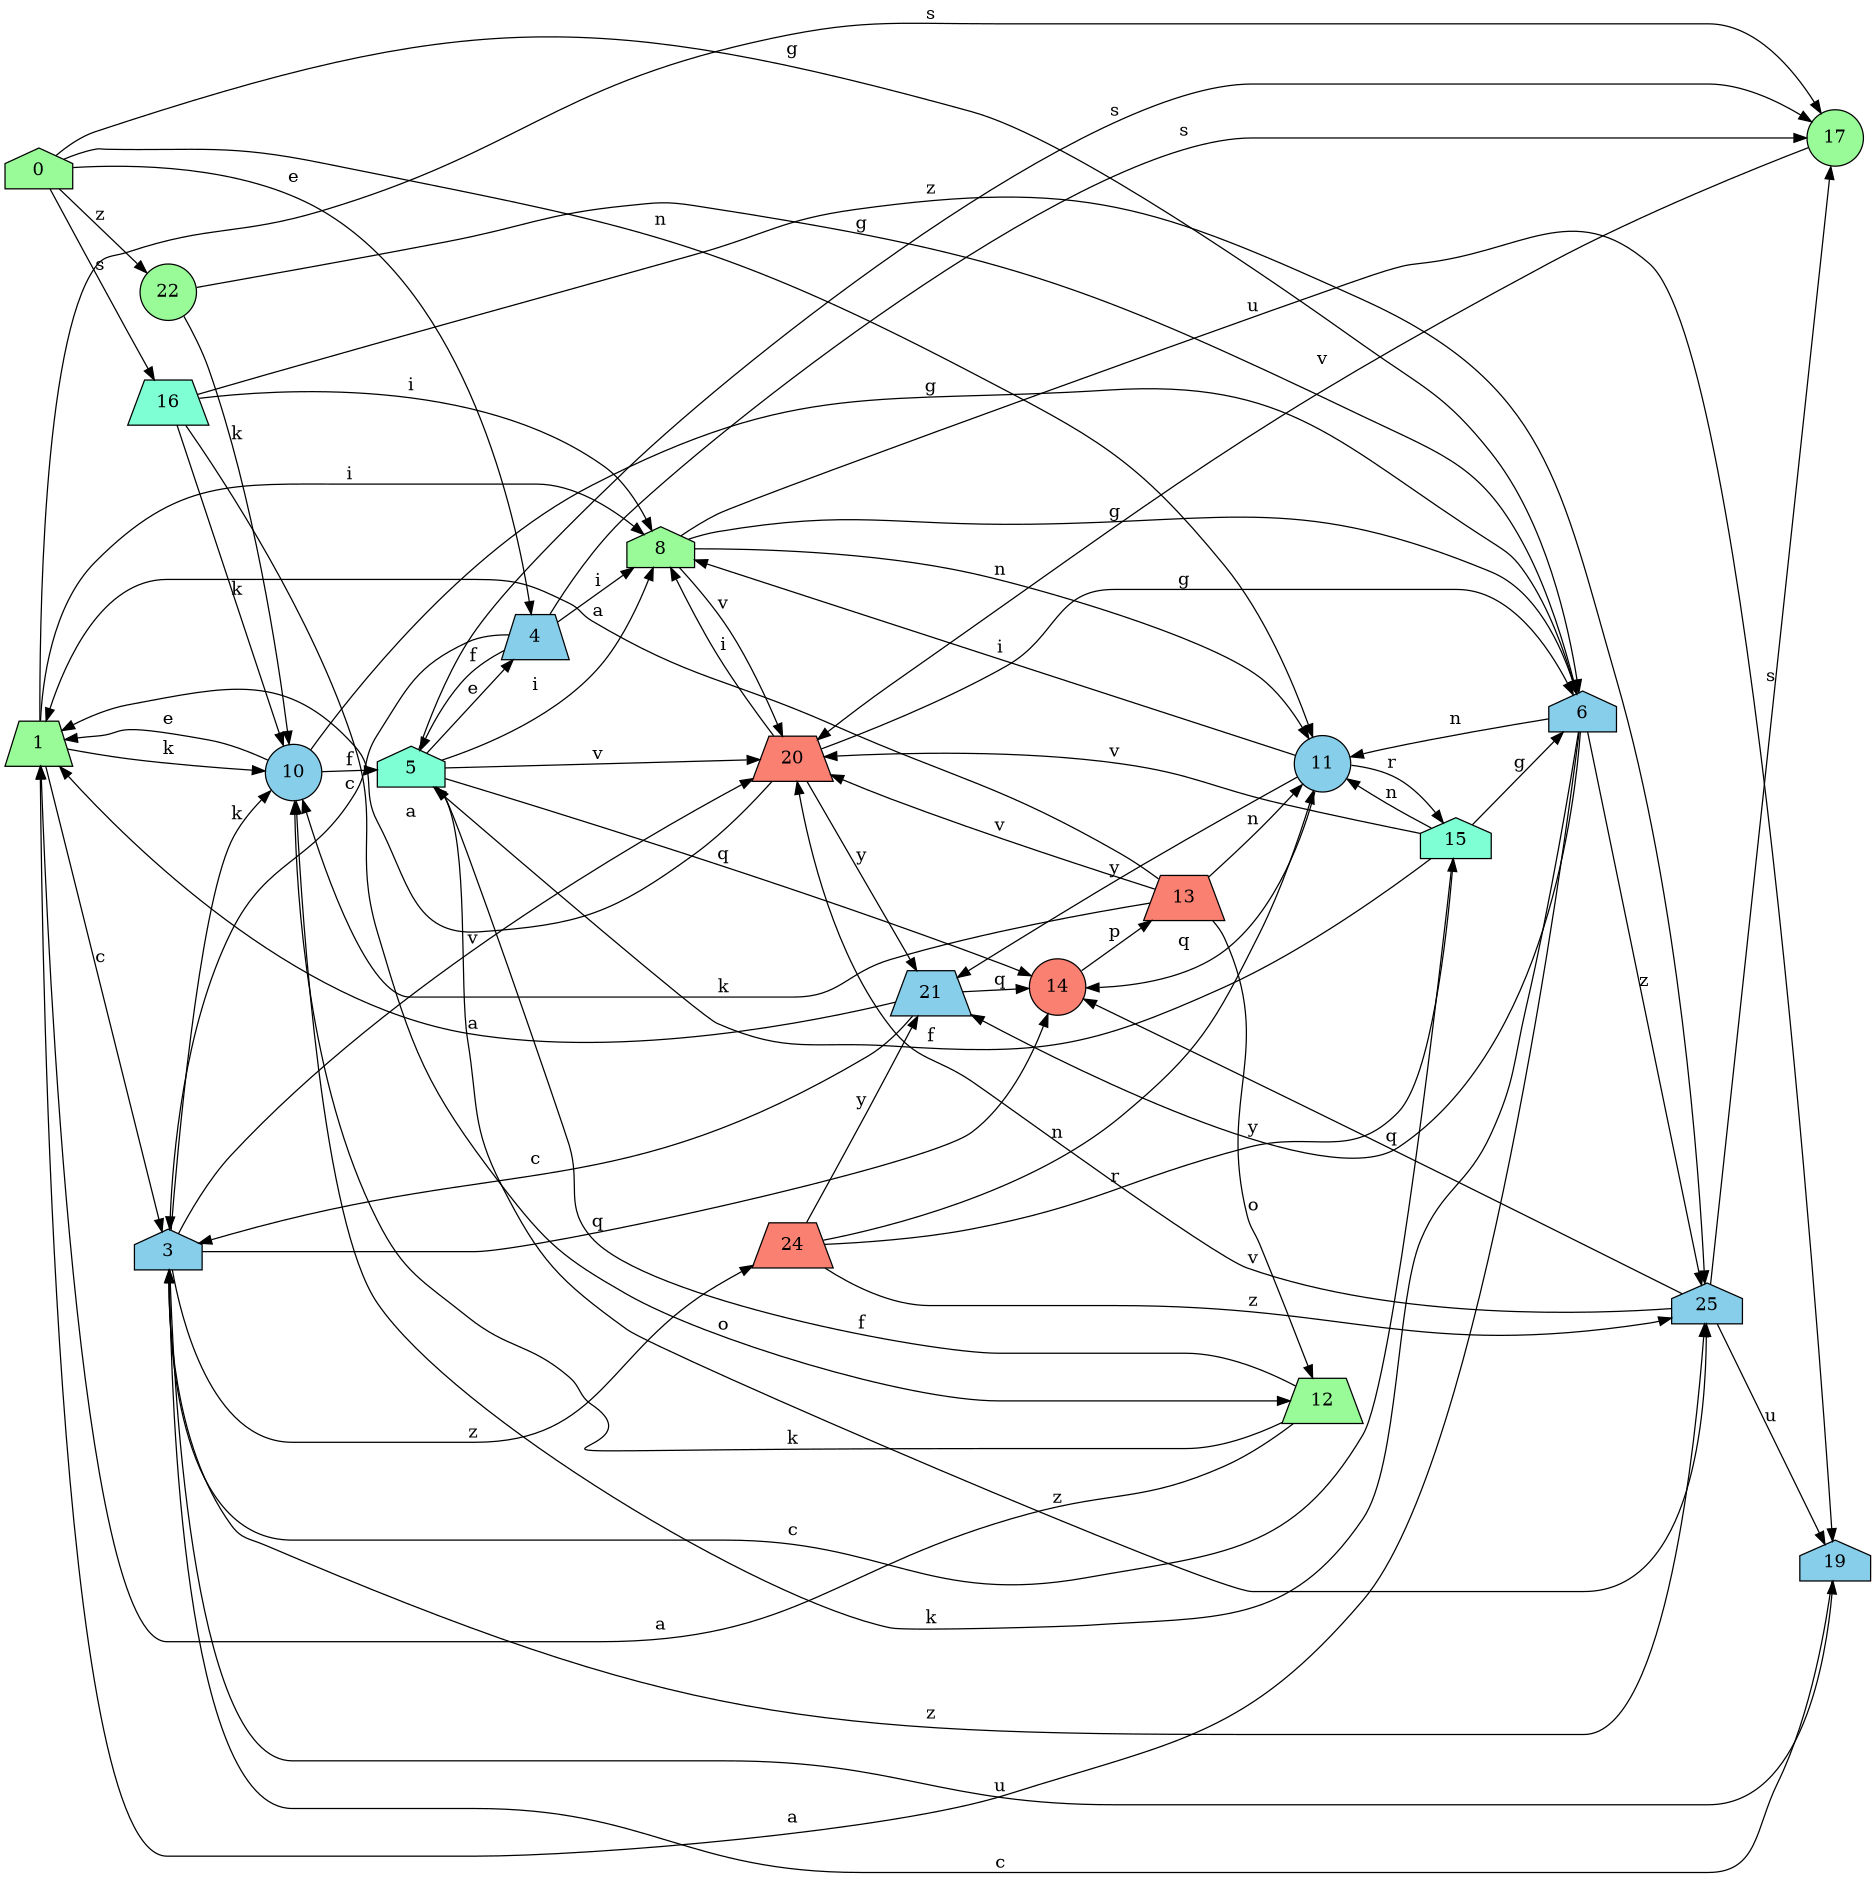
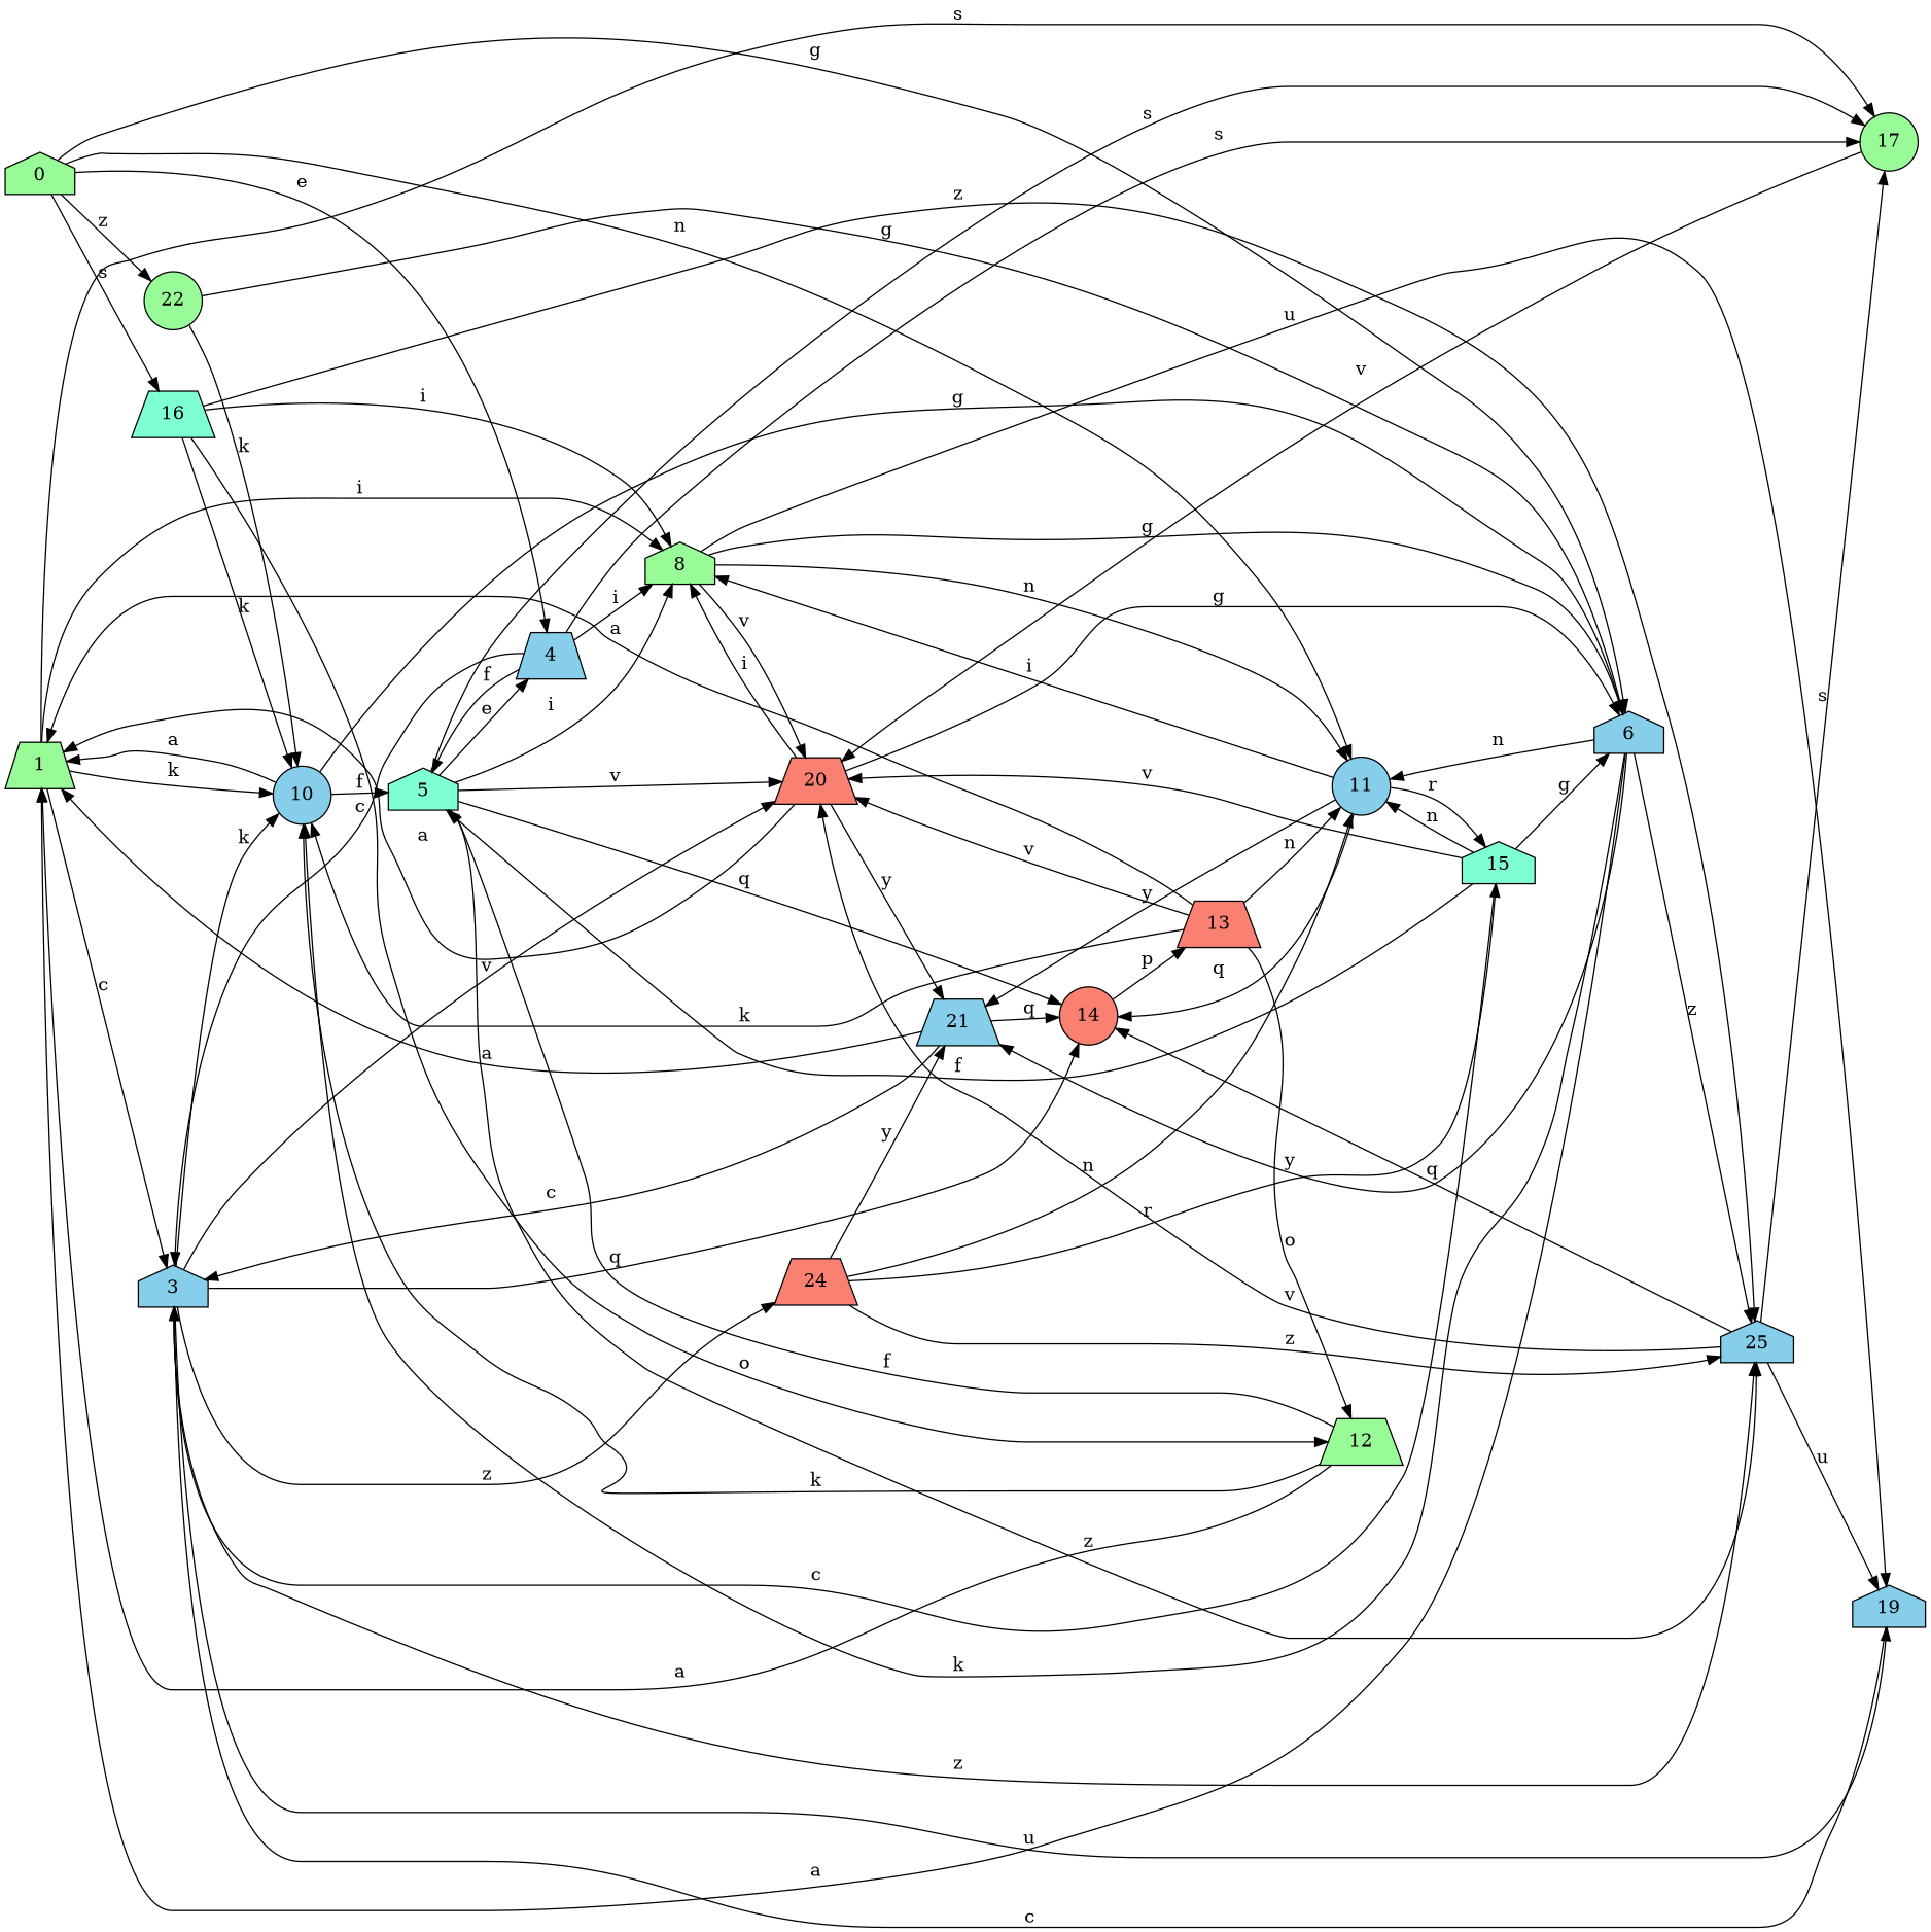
  strict digraph {
    rankdir=LR
    node [fillcolor=skyblue shape=trapezium style=filled]
    1 [fillcolor=palegreen]
    3 [shape=house]
    8 [fillcolor=palegreen shape=house]
    10 [shape=circle]
    17 [fillcolor=palegreen shape=circle]
    14 [fillcolor=salmon shape=circle]
    19 [shape=house]
    20 [fillcolor=salmon]
    24 [fillcolor=salmon]
    25 [shape=house]
    6 [shape=house]
    11 [shape=circle]
    5 [fillcolor=aquamarine shape=house]
    13 [fillcolor=salmon]
    21
    15 [fillcolor=aquamarine shape=house]
    4
    12 [fillcolor=palegreen]
    16 [fillcolor=aquamarine]
    0 [fillcolor=palegreen shape=house]
    22 [fillcolor=palegreen shape=circle]
    1 -> 3 [label=c]
    1 -> 8 [label=i]
    1 -> 10 [label=k]
    1 -> 17 [label=s]
    3 -> 10 [label=k]
    3 -> 14 [label=q]
    3 -> 19 [label=u]
    3 -> 20 [label=v]
    3 -> 24 [label=z]
    3 -> 25 [label=z]
    8 -> 19 [label=u]
    8 -> 20 [label=v]
    8 -> 6 [label=g]
    8 -> 11 [label=n]
-   10 -> 1 [label=e]
+   10 -> 1 [label=a]
    10 -> 6 [label=g]
    10 -> 5 [label=f]
    17 -> 20 [label=v]
    14 -> 13 [label=p]
    19 -> 3 [label=c]
    20 -> 1 [label=a]
    20 -> 8 [label=i]
    20 -> 6 [label=g]
    20 -> 21 [label=y]
    24 -> 25 [label=z]
    24 -> 11 [label=n]
    24 -> 21 [label=y]
    24 -> 15 [label=r]
    25 -> 17 [label=s]
    25 -> 14 [label=q]
    25 -> 19 [label=u]
    25 -> 20 [label=v]
    6 -> 1 [label=a]
    6 -> 10 [label=k]
    6 -> 25 [label=z]
    6 -> 11 [label=n]
    6 -> 21 [label=y]
    11 -> 8 [label=i]
    11 -> 14 [label=q]
    11 -> 21 [label=y]
    11 -> 15 [label=r]
    5 -> 8 [label=i]
    5 -> 17 [label=s]
    5 -> 14 [label=q]
    5 -> 20 [label=v]
    5 -> 25 [label=z]
    5 -> 4 [label=e]
    13 -> 1 [label=a]
    13 -> 10 [label=k]
    13 -> 20 [label=v]
    13 -> 11 [label=n]
    13 -> 12 [label=o]
    21 -> 1 [label=a]
    21 -> 3 [label=c]
    21 -> 14 [label=q]
    15 -> 3 [label=c]
    15 -> 20 [label=v]
    15 -> 6 [label=g]
    15 -> 11 [label=n]
    15 -> 5 [label=f]
    4 -> 3 [label=c]
    4 -> 8 [label=i]
    4 -> 17 [label=s]
    4 -> 5 [label=f]
    12 -> 1 [label=a]
    12 -> 10 [label=k]
    12 -> 5 [label=f]
    16 -> 8 [label=i]
    16 -> 10 [label=k]
    16 -> 25 [label=z]
    16 -> 12 [label=o]
    0 -> 6 [label=g]
    0 -> 11 [label=n]
    0 -> 4 [label=e]
    0 -> 16 [label=s]
    0 -> 22 [label=z]
    22 -> 10 [label=k]
    22 -> 6 [label=g]
  }
